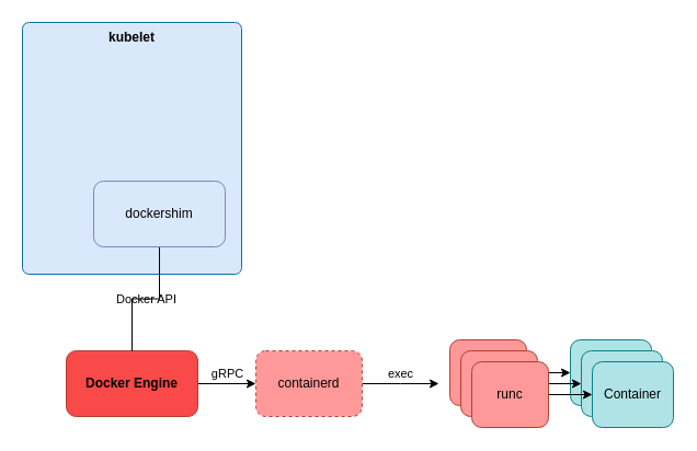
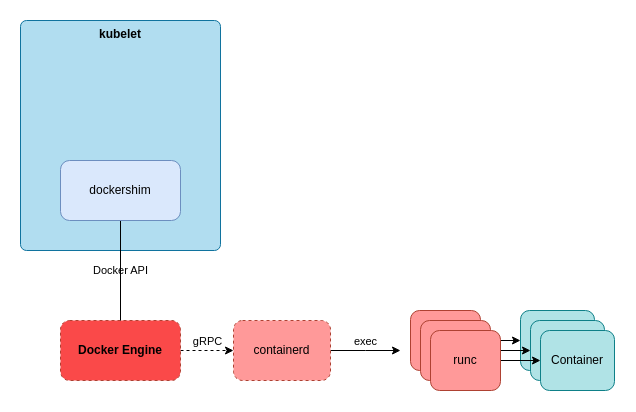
  <mxCell id="0" />
  <mxCell id="1" parent="0" />
- <mxCell id="2" value="&lt;b&gt;kubelet&lt;/b&gt;" style="rounded=1;whiteSpace=wrap;html=1;verticalAlign=top;fillColor=#dae8fc;strokeColor=#10739e;arcSize=3;" parent="1" vertex="1"><mxGeometry x="20" y="20" width="200" height="230" as="geometry" /></mxCell>
- <mxCell id="3" value="gRPC" style="edgeStyle=orthogonalEdgeStyle;rounded=0;orthogonalLoop=1;jettySize=auto;html=1;labelBackgroundColor=none;labelPosition=center;verticalLabelPosition=top;align=center;verticalAlign=bottom;" parent="1" source="4" target="6" edge="1"><mxGeometry relative="1" as="geometry" /></mxCell>
- <mxCell id="4" value="&lt;b&gt;Docker Engine&lt;/b&gt;" style="rounded=1;whiteSpace=wrap;html=1;strokeColor=#ae4132;fillColor=#FA4949;" parent="1" vertex="1"><mxGeometry x="60" y="320" width="120" height="60" as="geometry" /></mxCell>
+ <mxCell id="2" value="&lt;b&gt;kubelet&lt;/b&gt;" style="rounded=1;whiteSpace=wrap;html=1;verticalAlign=top;fillColor=#b1ddf0;strokeColor=#10739e;arcSize=3;" parent="1" vertex="1"><mxGeometry x="20" y="20" width="200" height="230" as="geometry" /></mxCell>
+ <mxCell id="3" value="gRPC" style="edgeStyle=orthogonalEdgeStyle;rounded=0;orthogonalLoop=1;jettySize=auto;html=1;labelBackgroundColor=none;labelPosition=center;verticalLabelPosition=top;align=center;verticalAlign=bottom;dashed=1;" parent="1" source="4" target="6" edge="1"><mxGeometry relative="1" as="geometry" /></mxCell>
+ <mxCell id="4" value="&lt;b&gt;Docker Engine&lt;/b&gt;" style="rounded=1;whiteSpace=wrap;html=1;strokeColor=#ae4132;fillColor=#FA4949;dashed=1;" parent="1" vertex="1"><mxGeometry x="60" y="320" width="120" height="60" as="geometry" /></mxCell>
  <mxCell id="5" value="exec" style="edgeStyle=orthogonalEdgeStyle;rounded=0;orthogonalLoop=1;jettySize=auto;html=1;labelBackgroundColor=none;labelPosition=center;verticalLabelPosition=top;align=center;verticalAlign=bottom;" parent="1" source="6" edge="1"><mxGeometry relative="1" as="geometry"><mxPoint x="400" y="350" as="targetPoint" /></mxGeometry></mxCell>
  <mxCell id="6" value="containerd" style="whiteSpace=wrap;html=1;rounded=1;strokeColor=#ae4132;fillColor=#FF9999;dashed=1;" parent="1" vertex="1"><mxGeometry x="233" y="320" width="97" height="60" as="geometry" /></mxCell>
  <mxCell id="7" value="" style="edgeStyle=orthogonalEdgeStyle;rounded=0;orthogonalLoop=1;jettySize=auto;html=1;" parent="1" source="8" target="9" edge="1"><mxGeometry relative="1" as="geometry" /></mxCell>
  <mxCell id="8" value="runc" style="whiteSpace=wrap;html=1;rounded=1;strokeColor=#ae4132;fillColor=#FF9999;" parent="1" vertex="1"><mxGeometry x="410" y="310" width="70" height="60" as="geometry" /></mxCell>
  <mxCell id="9" value="Container" style="whiteSpace=wrap;html=1;rounded=1;fillColor=#b0e3e6;strokeColor=#0e8088;" parent="1" vertex="1"><mxGeometry x="520" y="310" width="74" height="60" as="geometry" /></mxCell>
  <mxCell id="10" value="Docker API" style="edgeStyle=orthogonalEdgeStyle;rounded=0;orthogonalLoop=1;jettySize=auto;html=1;entryX=0.5;entryY=0;entryDx=0;entryDy=0;labelBackgroundColor=none;endArrow=none;" parent="1" source="11" target="4" edge="1"><mxGeometry relative="1" as="geometry" /></mxCell>
- <mxCell id="11" value="dockershim" style="whiteSpace=wrap;html=1;rounded=1;fillColor=#dae8fc;strokeColor=#6c8ebf;" parent="1" vertex="1"><mxGeometry x="85" y="165" width="120" height="60" as="geometry" /></mxCell>
+ <mxCell id="11" value="dockershim" style="whiteSpace=wrap;html=1;rounded=1;fillColor=#dae8fc;strokeColor=#6c8ebf;" parent="1" vertex="1"><mxGeometry x="60" y="160" width="120" height="60" as="geometry" /></mxCell>
  <mxCell id="12" value="" style="edgeStyle=orthogonalEdgeStyle;rounded=0;orthogonalLoop=1;jettySize=auto;html=1;" edge="1" parent="1" source="13" target="14"><mxGeometry relative="1" as="geometry" /></mxCell>
  <mxCell id="13" value="runc" style="whiteSpace=wrap;html=1;rounded=1;strokeColor=#ae4132;fillColor=#FF9999;" vertex="1" parent="1"><mxGeometry x="420" y="320" width="70" height="60" as="geometry" /></mxCell>
  <mxCell id="14" value="Container" style="whiteSpace=wrap;html=1;rounded=1;fillColor=#b0e3e6;strokeColor=#0e8088;" vertex="1" parent="1"><mxGeometry x="530" y="320" width="74" height="60" as="geometry" /></mxCell>
  <mxCell id="15" value="" style="edgeStyle=orthogonalEdgeStyle;rounded=0;orthogonalLoop=1;jettySize=auto;html=1;" edge="1" parent="1" source="16" target="17"><mxGeometry relative="1" as="geometry" /></mxCell>
  <mxCell id="16" value="runc" style="whiteSpace=wrap;html=1;rounded=1;strokeColor=#ae4132;fillColor=#FF9999;" vertex="1" parent="1"><mxGeometry x="430" y="330" width="70" height="60" as="geometry" /></mxCell>
  <mxCell id="17" value="Container" style="whiteSpace=wrap;html=1;rounded=1;fillColor=#b0e3e6;strokeColor=#0e8088;" vertex="1" parent="1"><mxGeometry x="540" y="330" width="74" height="60" as="geometry" /></mxCell>
